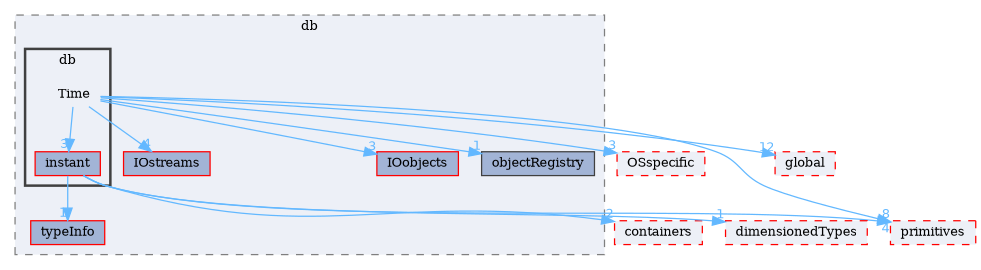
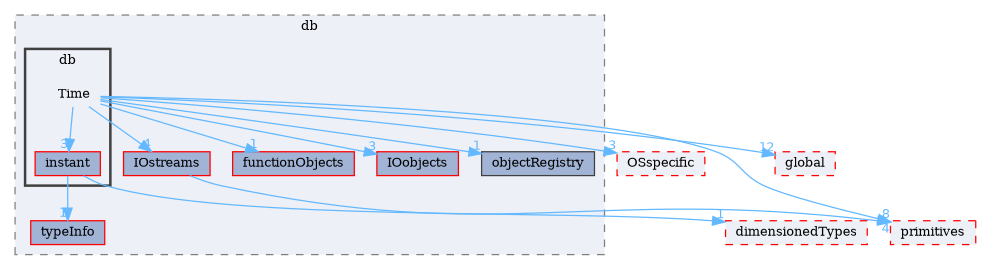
  digraph {
    compound=true
    fontname="DejaVu Serif"
    node [fontname="DejaVu Serif" fontsize=10 shape=box color=red fillcolor="#a2b4d6" style=filled]
    edge [color=steelblue1 fontcolor=steelblue1 fontname="DejaVu Serif" fontsize=10 headlabel=1 labeldistance=1.5 labelfontname=Helvetica labelfontsize=10]
    n1 [height=0.2 label=Time shape=plaintext width=0.4 color="" fillcolor="" style=""]
    n2 [height=0.2 label=instant width=0.4]
    n3 [height=0.2 label=typeInfo width=0.4]
    n4 [height=0.2 label=IOstreams width=0.4]
+   n5 [height=0.2 label=functionObjects width=0.4]
    n6 [height=0.2 label=IOobjects width=0.4]
    n7 [color=grey25 height=0.2 label=objectRegistry width=0.4]
    n8 [fillcolor="#edf0f7" height=0.2 label=OSspecific style="filled,dashed" width=0.4]
    n9 [fillcolor="#edf0f7" height=0.2 label=primitives style="filled,dashed" width=0.4]
    n10 [fillcolor="#edf0f7" height=0.2 label=global style="filled,dashed" width=0.4]
-   n11 [fillcolor="#edf0f7" height=0.2 label=containers style="filled,dashed" width=0.4]
    n12 [fillcolor="#edf0f7" height=0.2 label=dimensionedTypes style="filled,dashed" width=0.4]
    subgraph cluster_1 {
      bgcolor="#edf0f7"
      fontsize=10
      label=db
      pencolor=grey50
      style="filled,dashed"
      n3
      n4
+     n5
      n6
      n7
      subgraph cluster_2 {
        bgcolor="#edf0f7"
        fontsize=10
        label=db
        pencolor=grey25
        style="filled,bold"
        n1
        n2
      }
    }
    n1 -> n2 [headlabel=3]
    n1 -> n4 [headlabel=4]
+   n1 -> n5
    n1 -> n6 [headlabel=3]
    n1 -> n7
    n1 -> n8 [headlabel=3]
    n1 -> n9 [headlabel=8]
    n1 -> n10 [headlabel=12]
    n2 -> n3
-   n2 -> n9 [headlabel=4]
-   n2 -> n11 [headlabel=2]
+   n4 -> n9 [headlabel=4]
    n2 -> n12
  }
